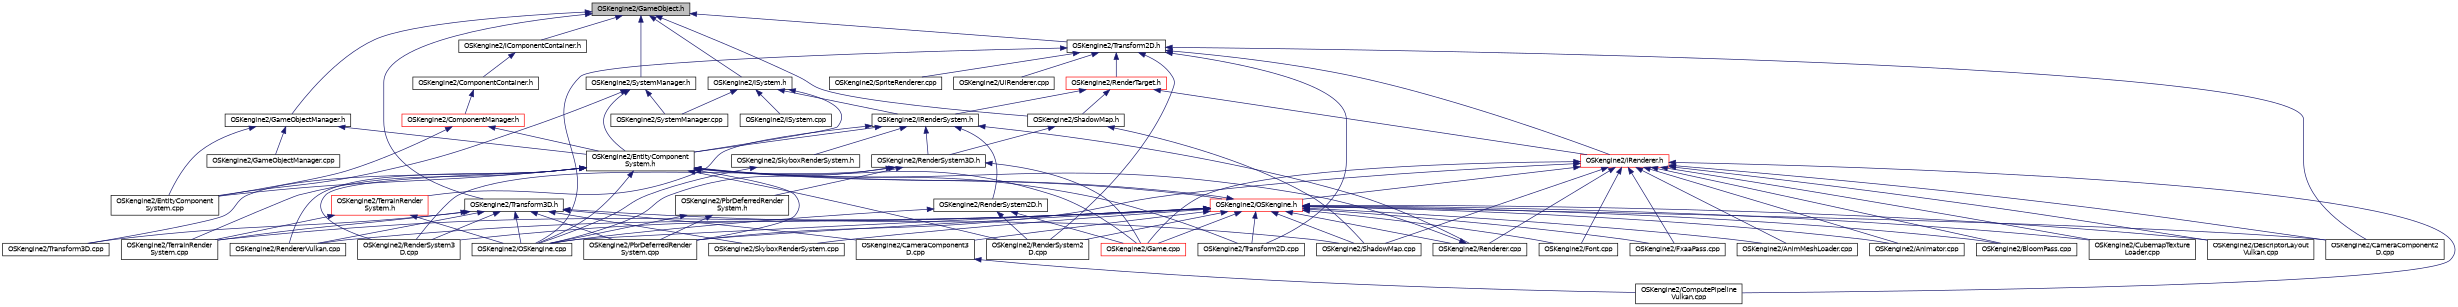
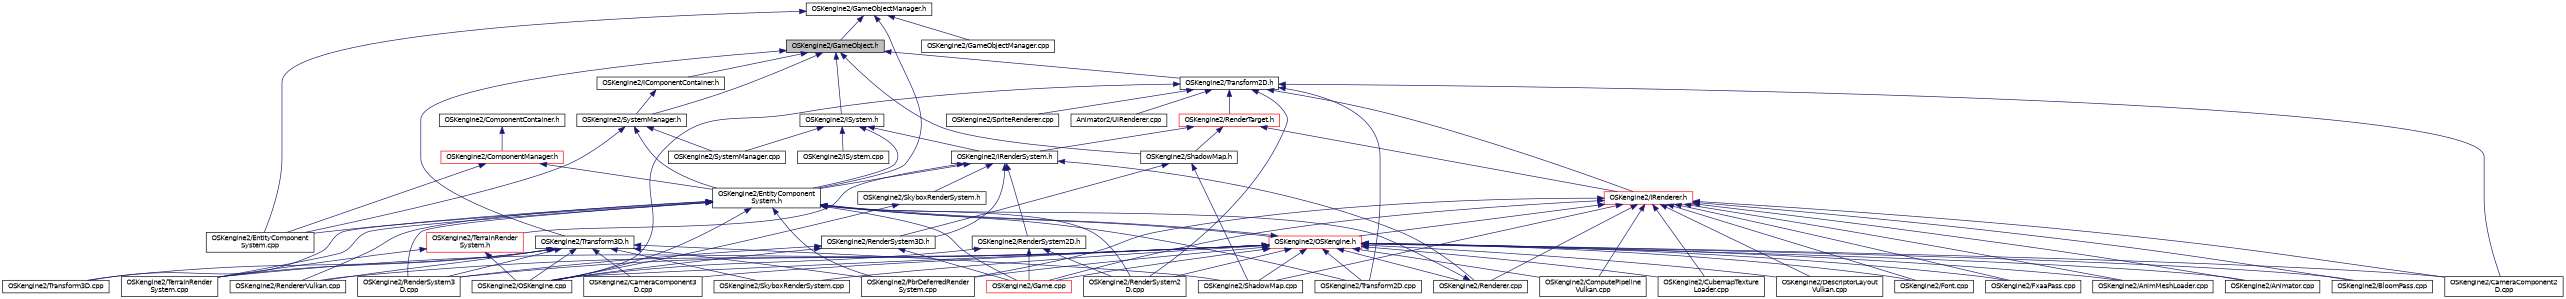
  digraph {
    node [color=black fillcolor=white fontname=Helvetica fontsize=10 shape=record style=filled]
    edge [color=midnightblue dir=back fontname=Helvetica fontsize=10 labelfontname=Helvetica labelfontsize=10 style=solid]
    n1 [fillcolor=grey75 fontcolor=black height=0.2 label="OSKengine2/GameObject.h" width=0.4]
    n2 [height=0.2 label="OSKengine2/GameObjectManager.h" width=0.4]
    n3 [height=0.2 label="OSKengine2/IComponentContainer.h" width=0.4]
    n4 [height=0.2 label="OSKengine2/ISystem.h" width=0.4]
    n5 [height=0.2 label="OSKengine2/ShadowMap.h" width=0.4]
    n6 [height=0.2 label="OSKengine2/SystemManager.h" width=0.4]
    n7 [height=0.2 label="OSKengine2/Transform2D.h" width=0.4]
    n8 [height=0.2 label="OSKengine2/Transform3D.h" width=0.4]
    n9 [height=0.2 label="OSKengine2/EntityComponent\lSystem.cpp" width=0.4]
    n10 [height=0.2 label="OSKengine2/EntityComponent\lSystem.h" width=0.4]
    n11 [height=0.2 label="OSKengine2/GameObjectManager.cpp" width=0.4]
    n12 [height=0.2 label="OSKengine2/ComponentContainer.h" width=0.4]
    n13 [height=0.2 label="OSKengine2/IRenderSystem.h" width=0.4]
    n14 [height=0.2 label="OSKengine2/ISystem.cpp" width=0.4]
    n15 [height=0.2 label="OSKengine2/SystemManager.cpp" width=0.4]
    n16 [height=0.2 label="OSKengine2/ShadowMap.cpp" width=0.4]
    n17 [height=0.2 label="OSKengine2/RenderSystem3D.h" width=0.4]
    n18 [height=0.2 label="OSKengine2/OSKengine.cpp" width=0.4]
    n19 [height=0.2 label="OSKengine2/RenderSystem2\lD.cpp" width=0.4]
    n20 [height=0.2 label="OSKengine2/Transform2D.cpp" width=0.4]
    n21 [height=0.2 label="OSKengine2/CameraComponent2\lD.cpp" width=0.4]
    n22 [color=red height=0.2 label="OSKengine2/IRenderer.h" width=0.4]
    n23 [color=red height=0.2 label="OSKengine2/RenderTarget.h" width=0.4]
    n24 [height=0.2 label="OSKengine2/SpriteRenderer.cpp" width=0.4]
-   n25 [height=0.2 label="OSKengine2/UiRenderer.cpp" width=0.4]
+   n25 [height=0.2 label="Animator2/UiRenderer.cpp" width=0.4]
    n26 [height=0.2 label="OSKengine2/PbrDeferredRender\lSystem.cpp" width=0.4]
    n27 [height=0.2 label="OSKengine2/RenderSystem3\lD.cpp" width=0.4]
    n28 [height=0.2 label="OSKengine2/RendererVulkan.cpp" width=0.4]
    n29 [height=0.2 label="OSKengine2/TerrainRender\lSystem.cpp" width=0.4]
    n30 [height=0.2 label="OSKengine2/Transform3D.cpp" width=0.4]
    n31 [height=0.2 label="OSKengine2/CameraComponent3\lD.cpp" width=0.4]
    n32 [height=0.2 label="OSKengine2/SkyboxRenderSystem.cpp" width=0.4]
    n33 [color=red height=0.2 label="OSKengine2/Game.cpp" width=0.4]
    n34 [color=red height=0.2 label="OSKengine2/OSKengine.h" width=0.4]
    n35 [height=0.2 label="OSKengine2/Renderer.cpp" width=0.4]
    n36 [height=0.2 label="OSKengine2/AnimMeshLoader.cpp" width=0.4]
    n37 [height=0.2 label="OSKengine2/Animator.cpp" width=0.4]
    n38 [height=0.2 label="OSKengine2/BloomPass.cpp" width=0.4]
    n39 [height=0.2 label="OSKengine2/ComputePipeline\lVulkan.cpp" width=0.4]
    n40 [height=0.2 label="OSKengine2/CubemapTexture\lLoader.cpp" width=0.4]
    n41 [height=0.2 label="OSKengine2/DescriptorLayout\lVulkan.cpp" width=0.4]
    n42 [height=0.2 label="OSKengine2/Font.cpp" width=0.4]
    n43 [height=0.2 label="OSKengine2/FxaaPass.cpp" width=0.4]
    n44 [color=red height=0.2 label="OSKengine2/ComponentManager.h" width=0.4]
    n45 [height=0.2 label="OSKengine2/RenderSystem2D.h" width=0.4]
    n46 [height=0.2 label="OSKengine2/SkyboxRenderSystem.h" width=0.4]
    n47 [color=red height=0.2 label="OSKengine2/TerrainRender\lSystem.h" width=0.4]
-   n48 [height=0.2 label="OSKengine2/PbrDeferredRender\lSystem.h" width=0.4]
-   n1 -> n2
+   n2 -> n1
    n1 -> n3
    n1 -> n4
    n1 -> n5
    n1 -> n6
    n1 -> n7
    n1 -> n8
    n2 -> n9
    n2 -> n10
    n2 -> n11
-   n3 -> n12
+   n3 -> n6
    n4 -> n10
    n4 -> n13
    n4 -> n14
    n4 -> n15
    n5 -> n16
    n5 -> n17
    n6 -> n9
    n6 -> n10
    n6 -> n15
    n7 -> n18
    n7 -> n19
    n7 -> n20
    n7 -> n21
    n7 -> n22
    n7 -> n23
    n7 -> n24
    n7 -> n25
    n8 -> n16
    n8 -> n18
    n8 -> n26
    n8 -> n27
    n8 -> n28
    n8 -> n29
    n8 -> n30
    n8 -> n31
    n8 -> n32
    n10 -> n9
    n10 -> n18
    n10 -> n19
    n10 -> n20
    n10 -> n26
    n10 -> n27
    n10 -> n28
    n10 -> n29
    n10 -> n30
    n10 -> n33
    n10 -> n34
    n12 -> n44
    n13 -> n10
    n13 -> n17
    n13 -> n35
    n13 -> n45
    n13 -> n46
    n13 -> n47
    n17 -> n18
    n17 -> n27
    n17 -> n33
-   n17 -> n48
    n22 -> n16
    n22 -> n21
    n22 -> n26
    n22 -> n33
    n22 -> n34
    n22 -> n35
    n22 -> n36
    n22 -> n37
    n22 -> n38
    n22 -> n39
    n22 -> n40
    n22 -> n41
    n22 -> n42
    n22 -> n43
    n23 -> n5
    n23 -> n13
    n23 -> n22
    n34 -> n10
    n34 -> n16
    n34 -> n18
    n34 -> n19
    n34 -> n20
    n34 -> n21
    n34 -> n26
    n34 -> n27
    n34 -> n28
    n34 -> n29
    n34 -> n31
    n34 -> n32
    n34 -> n33
    n34 -> n35
    n34 -> n36
    n34 -> n37
    n34 -> n38
-   n31 -> n39
+   n34 -> n39
    n34 -> n40
    n34 -> n41
    n34 -> n42
    n34 -> n43
    n35 -> n10
    n44 -> n9
    n44 -> n10
    n45 -> n18
    n45 -> n19
    n45 -> n33
    n46 -> n18
    n47 -> n18
    n47 -> n29
-   n48 -> n18
-   n48 -> n26
  }
